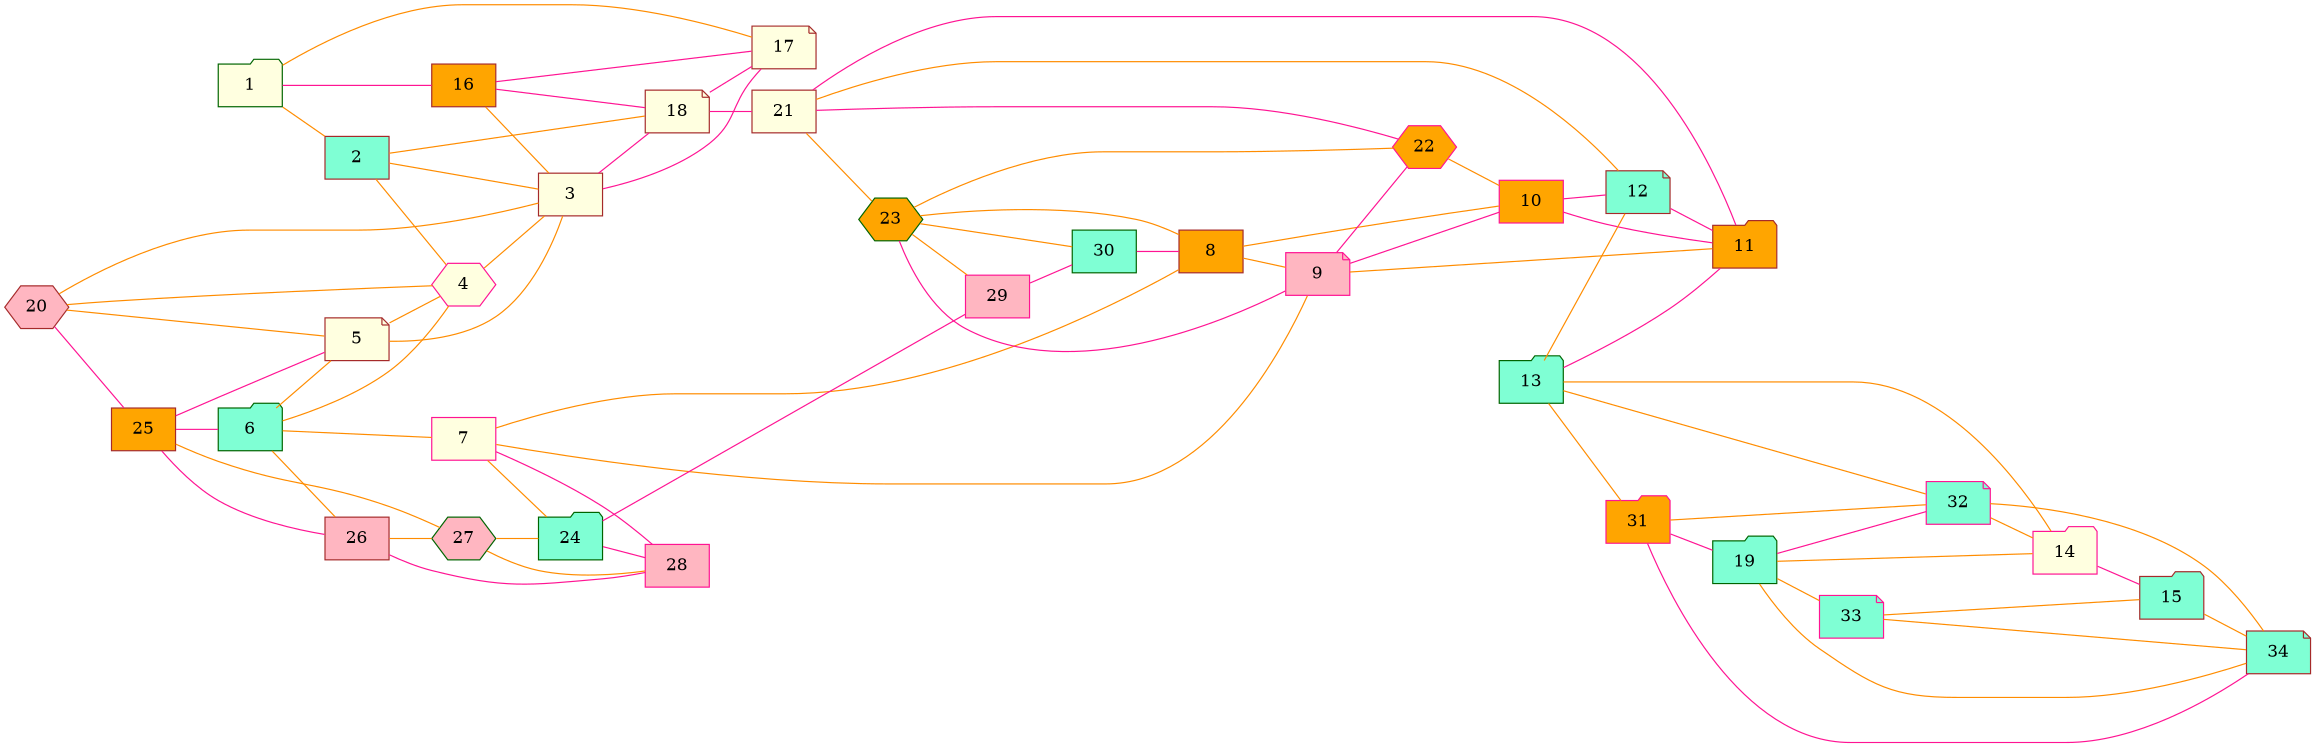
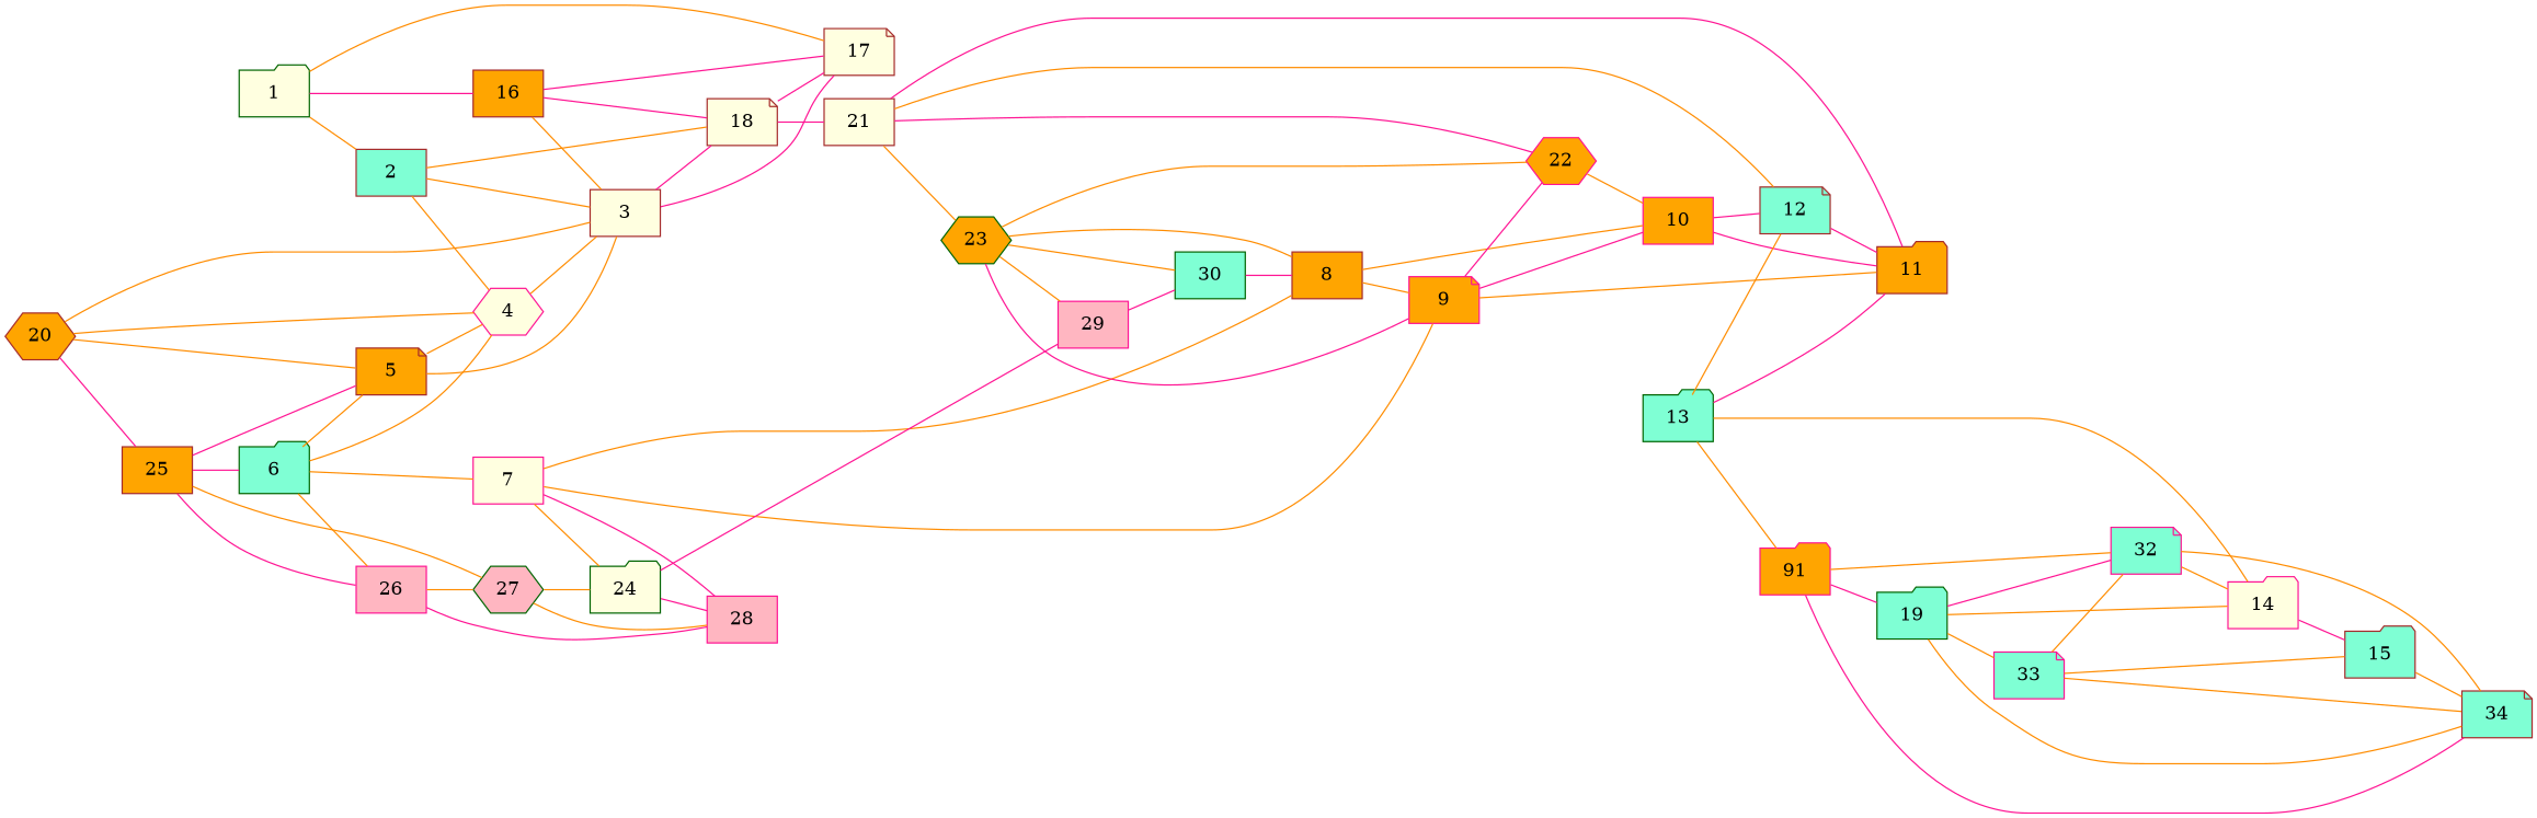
  graph {
    rankdir=LR
    node [aaLength=5 color=brown fillcolor=aquamarine shape=box style=filled type=1]
    edge [color=darkorange distance0=4.0 frequency=1 type0=1]
    1 [aaLength=12 color=darkgreen fillcolor=lightyellow sequence=DATFWRNARQHL shape=folder type=0]
    2 [aaLength=6 sequence=TSGQMS type=0]
    17 [aaLength=4 fillcolor=lightyellow sequence=FVYD shape=note]
    16 [fillcolor=orange sequence=IERAK]
    3 [aaLength=13 fillcolor=lightyellow sequence=HPEIVSVIGEYAG type=0]
    4 [aaLength=15 color=deeppink fillcolor=lightyellow sequence=SRPVVDLATRLANIT shape=hexagon type=0]
    18 [aaLength=4 fillcolor=lightyellow sequence=AILD shape=note]
    21 [fillcolor=lightyellow sequence=AAIVT]
-   5 [aaLength=18 fillcolor=lightyellow sequence=TGAESNEAAIRMAKLVTG shape=note type=0]
+   5 [aaLength=18 fillcolor=orange sequence=TGAESNEAAIRMAKLVTG shape=note type=0]
    25 [fillcolor=orange sequence=EIVGF]
    6 [aaLength=7 color=darkgreen sequence=TGAAASA shape=folder type=0]
-   26 [aaLength=4 fillcolor=lightpink sequence=SFAI]
+   26 [aaLength=4 color=deeppink fillcolor=lightpink sequence=SFAI]
    27 [aaLength=2 color=darkgreen fillcolor=lightpink sequence=ER shape=hexagon]
    7 [aaLength=17 color=deeppink fillcolor=lightyellow sequence=DYLAELDYAFDLIDRQS type=0]
    28 [aaLength=2 color=deeppink fillcolor=lightpink sequence=AY]
-   24 [aaLength=6 color=darkgreen sequence=LAAFIA shape=folder]
+   24 [aaLength=6 color=darkgreen fillcolor=lightyellow sequence=LAAFIA shape=folder]
    8 [aaLength=13 fillcolor=orange sequence=GYMAALKRKCEAR type=0]
-   9 [aaLength=7 color=deeppink fillcolor=lightpink sequence=FACQRDG shape=note type=0]
+   9 [aaLength=7 color=deeppink fillcolor=orange sequence=FACQRDG shape=note type=0]
    10 [aaLength=6 color=deeppink fillcolor=orange sequence=SKTLGA type=0]
    23 [color=darkgreen fillcolor=orange sequence=LLILD shape=hexagon]
    11 [aaLength=11 fillcolor=orange sequence=SAAIEERAHEL shape=folder type=0]
    22 [aaLength=4 color=deeppink fillcolor=orange sequence=ILTL shape=hexagon]
    29 [aaLength=2 color=deeppink fillcolor=lightpink sequence=IL]
    12 [aaLength=18 sequence=DPLPAAVGLRVLDVVQRD shape=note type=0]
    30 [aaLength=2 color=darkgreen sequence=IE]
    13 [aaLength=24 color=darkgreen sequence=GLVARANVMGDRLRRGLLDLMERF shape=folder type=0]
-   31 [aaLength=7 color=deeppink fillcolor=orange sequence=IGDVRGR shape=folder]
+   31 [aaLength=7 color=deeppink fillcolor=orange sequence=IGDVRGR shape=folder label=91]
    19 [aaLength=2 color=darkgreen sequence=LS shape=folder]
    34 [aaLength=2 sequence=IV shape=note]
    32 [aaLength=6 color=deeppink sequence=LLGVEI shape=note]
    33 [color=deeppink sequence=GVFRI shape=note]
    14 [aaLength=14 color=deeppink fillcolor=lightyellow sequence=GLGAKITRECMNLG shape=folder type=0]
    15 [aaLength=20 sequence=SEDEIDLGLSLLGQAIERAL shape=folder type=0]
-   20 [fillcolor=lightpink sequence=RALLL shape=hexagon]
+   20 [fillcolor=orange sequence=RALLL shape=hexagon]
    1 -- 2 [distance0=45.37583]
    1 -- 17 [distance0=52.59714 type0=3]
    1 -- 16 [color=deeppink distance0=48.94342 type0=2]
    2 -- 3 [distance0=19.07232 distance1=6.0 frequency=2 type1=4]
    2 -- 4 [distance0=35.92161 type0=2]
    2 -- 18 [distance0=44.73426 type0=3]
    17 -- 3 [color=deeppink distance0=39.85163 type0=3]
    16 -- 17 [color=deeppink distance0=7.0 distance1=2.0 frequency=2 type1=4]
    16 -- 3 [distance0=44.57749 type0=3]
    16 -- 18 [color=deeppink distance0=15.0 type0=2]
    3 -- 18 [color=deeppink distance0=35.38577 type0=3]
    4 -- 3 [distance0=26.80643]
    18 -- 17 [color=deeppink distance0=8.0]
    18 -- 21 [color=deeppink type0=4]
    21 -- 23 [distance0=42.0 type0=2]
    21 -- 11 [color=deeppink distance0=0.0 type0=5]
    21 -- 22 [color=deeppink distance0=14.0]
    21 -- 12 [distance0=46.38454 type0=3]
    5 -- 3 [distance0=56.54447 type0=3]
    5 -- 4 [distance0=29.75793]
    5 -- 25 [color=deeppink distance0=2.0 type0=4]
    25 -- 6 [color=deeppink distance0=7.0 type0=4]
    25 -- 26 [color=deeppink distance0=34.0 type0=2]
    25 -- 27 [distance0=48.0 type0=3]
    6 -- 4 [distance0=60.37038 type0=3]
    6 -- 5 [distance0=32.08345]
    6 -- 26 [distance0=15.0 type0=4]
    6 -- 7 [distance0=46.9546 type0=2]
    26 -- 27 [distance0=14.0 distance1=10.0 frequency=2 type1=4]
    26 -- 28 [color=deeppink distance0=18.0 type0=2]
    27 -- 28 [distance1=2.0 frequency=2 type1=4]
    27 -- 24 [distance0=26.0 type0=3]
    7 -- 24 [distance0=3.0 type0=4]
    7 -- 8 [distance0=41.22131]
    7 -- 9 [distance0=75.74746 type0=3]
    28 -- 7 [color=deeppink distance0=0.0 type0=5]
    24 -- 28 [color=deeppink distance0=22.0 type0=3]
    24 -- 29 [color=deeppink distance0=8.0 distance1=2.0 frequency=2 type1=4]
    8 -- 9 [distance0=34.95359]
    8 -- 10 [distance0=51.72701 type0=3]
    8 -- 23 [distance0=2.0 type0=4]
    9 -- 10 [color=deeppink distance0=19.174]
    9 -- 11 [distance0=37.40298 type0=3]
    9 -- 22 [color=deeppink type0=4]
    10 -- 12 [color=deeppink distance0=36.99126 type0=3]
    23 -- 9 [color=deeppink distance0=12.0 type0=4]
    23 -- 29 [distance0=27.0 type0=2]
    23 -- 30 [distance0=20.0]
    11 -- 10 [color=deeppink distance0=23.32742]
    22 -- 10 [distance0=46.3546 distance1=0.0 frequency=2 type0=3 type1=5]
    22 -- 23 [distance0=28.0 type0=2]
    29 -- 30 [color=deeppink distance0=7.0 distance1=5.0 frequency=2 type1=4]
    12 -- 11 [color=deeppink distance0=30.05414]
    30 -- 8 [color=deeppink distance0=3.0 type0=4]
    13 -- 11 [color=deeppink distance0=53.46621 type0=2]
    13 -- 12 [distance0=31.33343]
    13 -- 31 [distance0=2.0 type0=4]
    31 -- 19 [color=deeppink distance0=40.0 type0=2]
    31 -- 34 [color=deeppink distance0=44.0 type0=3]
    31 -- 32 [distance0=9.0 distance1=2.0 frequency=2 type1=4]
    19 -- 34 [distance1=2.0 frequency=2 type1=4]
    19 -- 33 [distance0=12.0 type0=2]
    32 -- 19 [color=deeppink distance0=31.0 type0=2]
    32 -- 34 [distance0=35.0 type0=3]
    32 -- 14 [distance0=11.0 type0=4]
    33 -- 34 [distance0=8.0]
-   13 -- 32 [distance0=43.0 type0=3]
+   33 -- 32 [distance0=43.0 type0=3]
    14 -- 13 [distance0=53.76509 type0=2]
    14 -- 19 [distance0=54.70268 distance1=0.0 frequency=2 type0=3 type1=5]
    14 -- 15 [color=deeppink distance0=39.4056]
    15 -- 34 [distance0=52.79638 type0=3]
    15 -- 33 [distance0=50.47235 type0=2]
    20 -- 3 [distance0=53.02973 type0=3]
    20 -- 4 [distance0=49.05889 type0=2]
    20 -- 5 [distance0=1.0 type0=4]
    20 -- 25 [color=deeppink distance0=26.0]
  }
